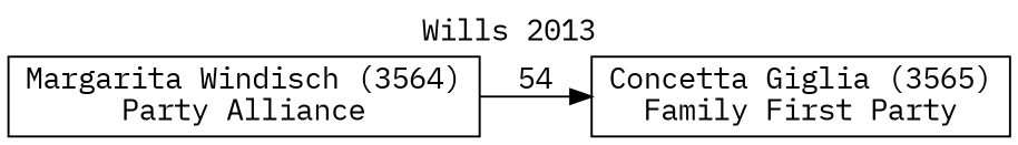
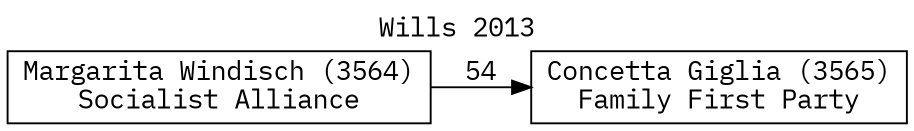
  digraph {
    label="Wills 2013"
    labelloc=t
    mclimit=10
    rankdir=LR
    fontname="IBM Plex Mono"
    node [shape=box fontname="IBM Plex Mono"]
    n1 [label="Concetta Giglia (3565)\nFamily First Party"]
-   n2 [label="Margarita Windisch (3564)\nParty Alliance"]
+   n2 [label="Margarita Windisch (3564)\nSocialist Alliance"]
    n2 -> n1 [label=54 style=solid fontname="IBM Plex Mono"]
  }
